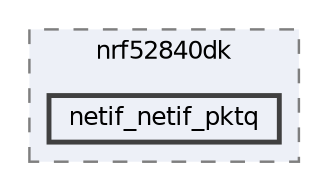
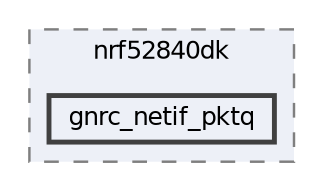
  digraph {
    compound=true
-   n1 [color=grey25 fillcolor="#edf0f7" fontname=Helvetica fontsize=10 height=0.2 label=netif_netif_pktq shape=box style="filled,bold" width=0.4]
+   n1 [color=grey25 fillcolor="#edf0f7" fontname=Helvetica fontsize=10 height=0.2 label=gnrc_netif_pktq shape=box style="filled,bold" width=0.4]
    subgraph cluster_1 {
      bgcolor="#edf0f7"
      fontname=Helvetica
      fontsize=10
      label=nrf52840dk
      pencolor=grey50
      style="filled,dashed"
      n1
    }
  }
